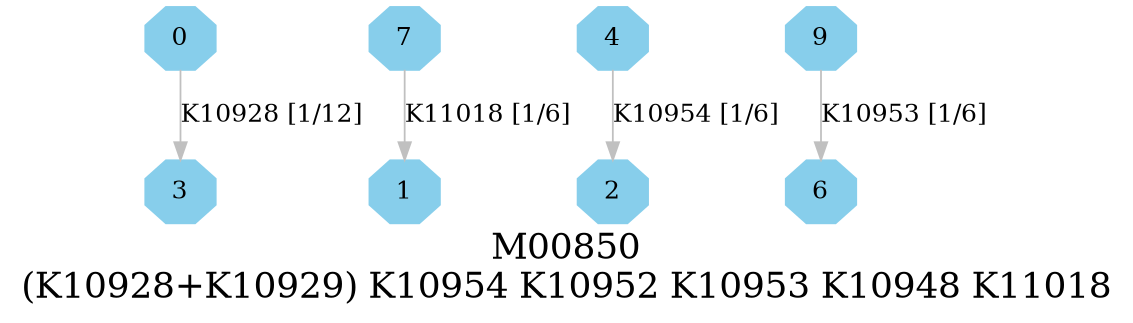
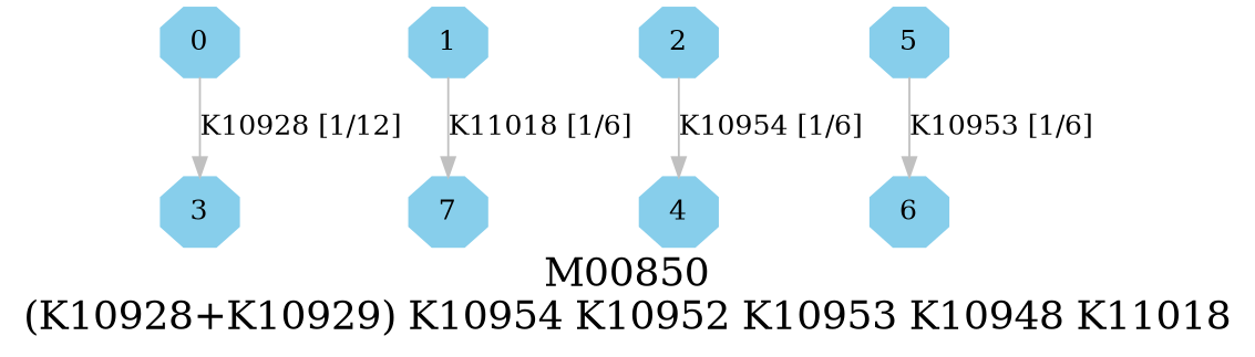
  digraph {
    fontsize=20
    label="M00850\n(K10928+K10929) K10954 K10952 K10953 K10948 K11018"
    node [color=skyblue shape=octagon style=filled]
    edge [color=grey]
    0 [height=.3 width=.3]
    1 [height=.3 width=.3]
    2 [height=.3 width=.3]
    3 [height=.3 width=.3]
    4 [height=.3 width=.3]
-   5 [height=.3 width=.3 label=9]
+   5 [height=.3 width=.3]
    6 [height=.3 width=.3]
    7 [height=.3 width=.3]
    subgraph sub_1 {
      0
      1
      2
      3
      4
      5
      6
      7
    }
    0 -> 3 [label="K10928 [1/12]"]
-   4 -> 2 [label="K10954 [1/6]"]
+   2 -> 4 [label="K10954 [1/6]"]
    5 -> 6 [label="K10953 [1/6]"]
-   7 -> 1 [label="K11018 [1/6]"]
+   1 -> 7 [label="K11018 [1/6]"]
  }
